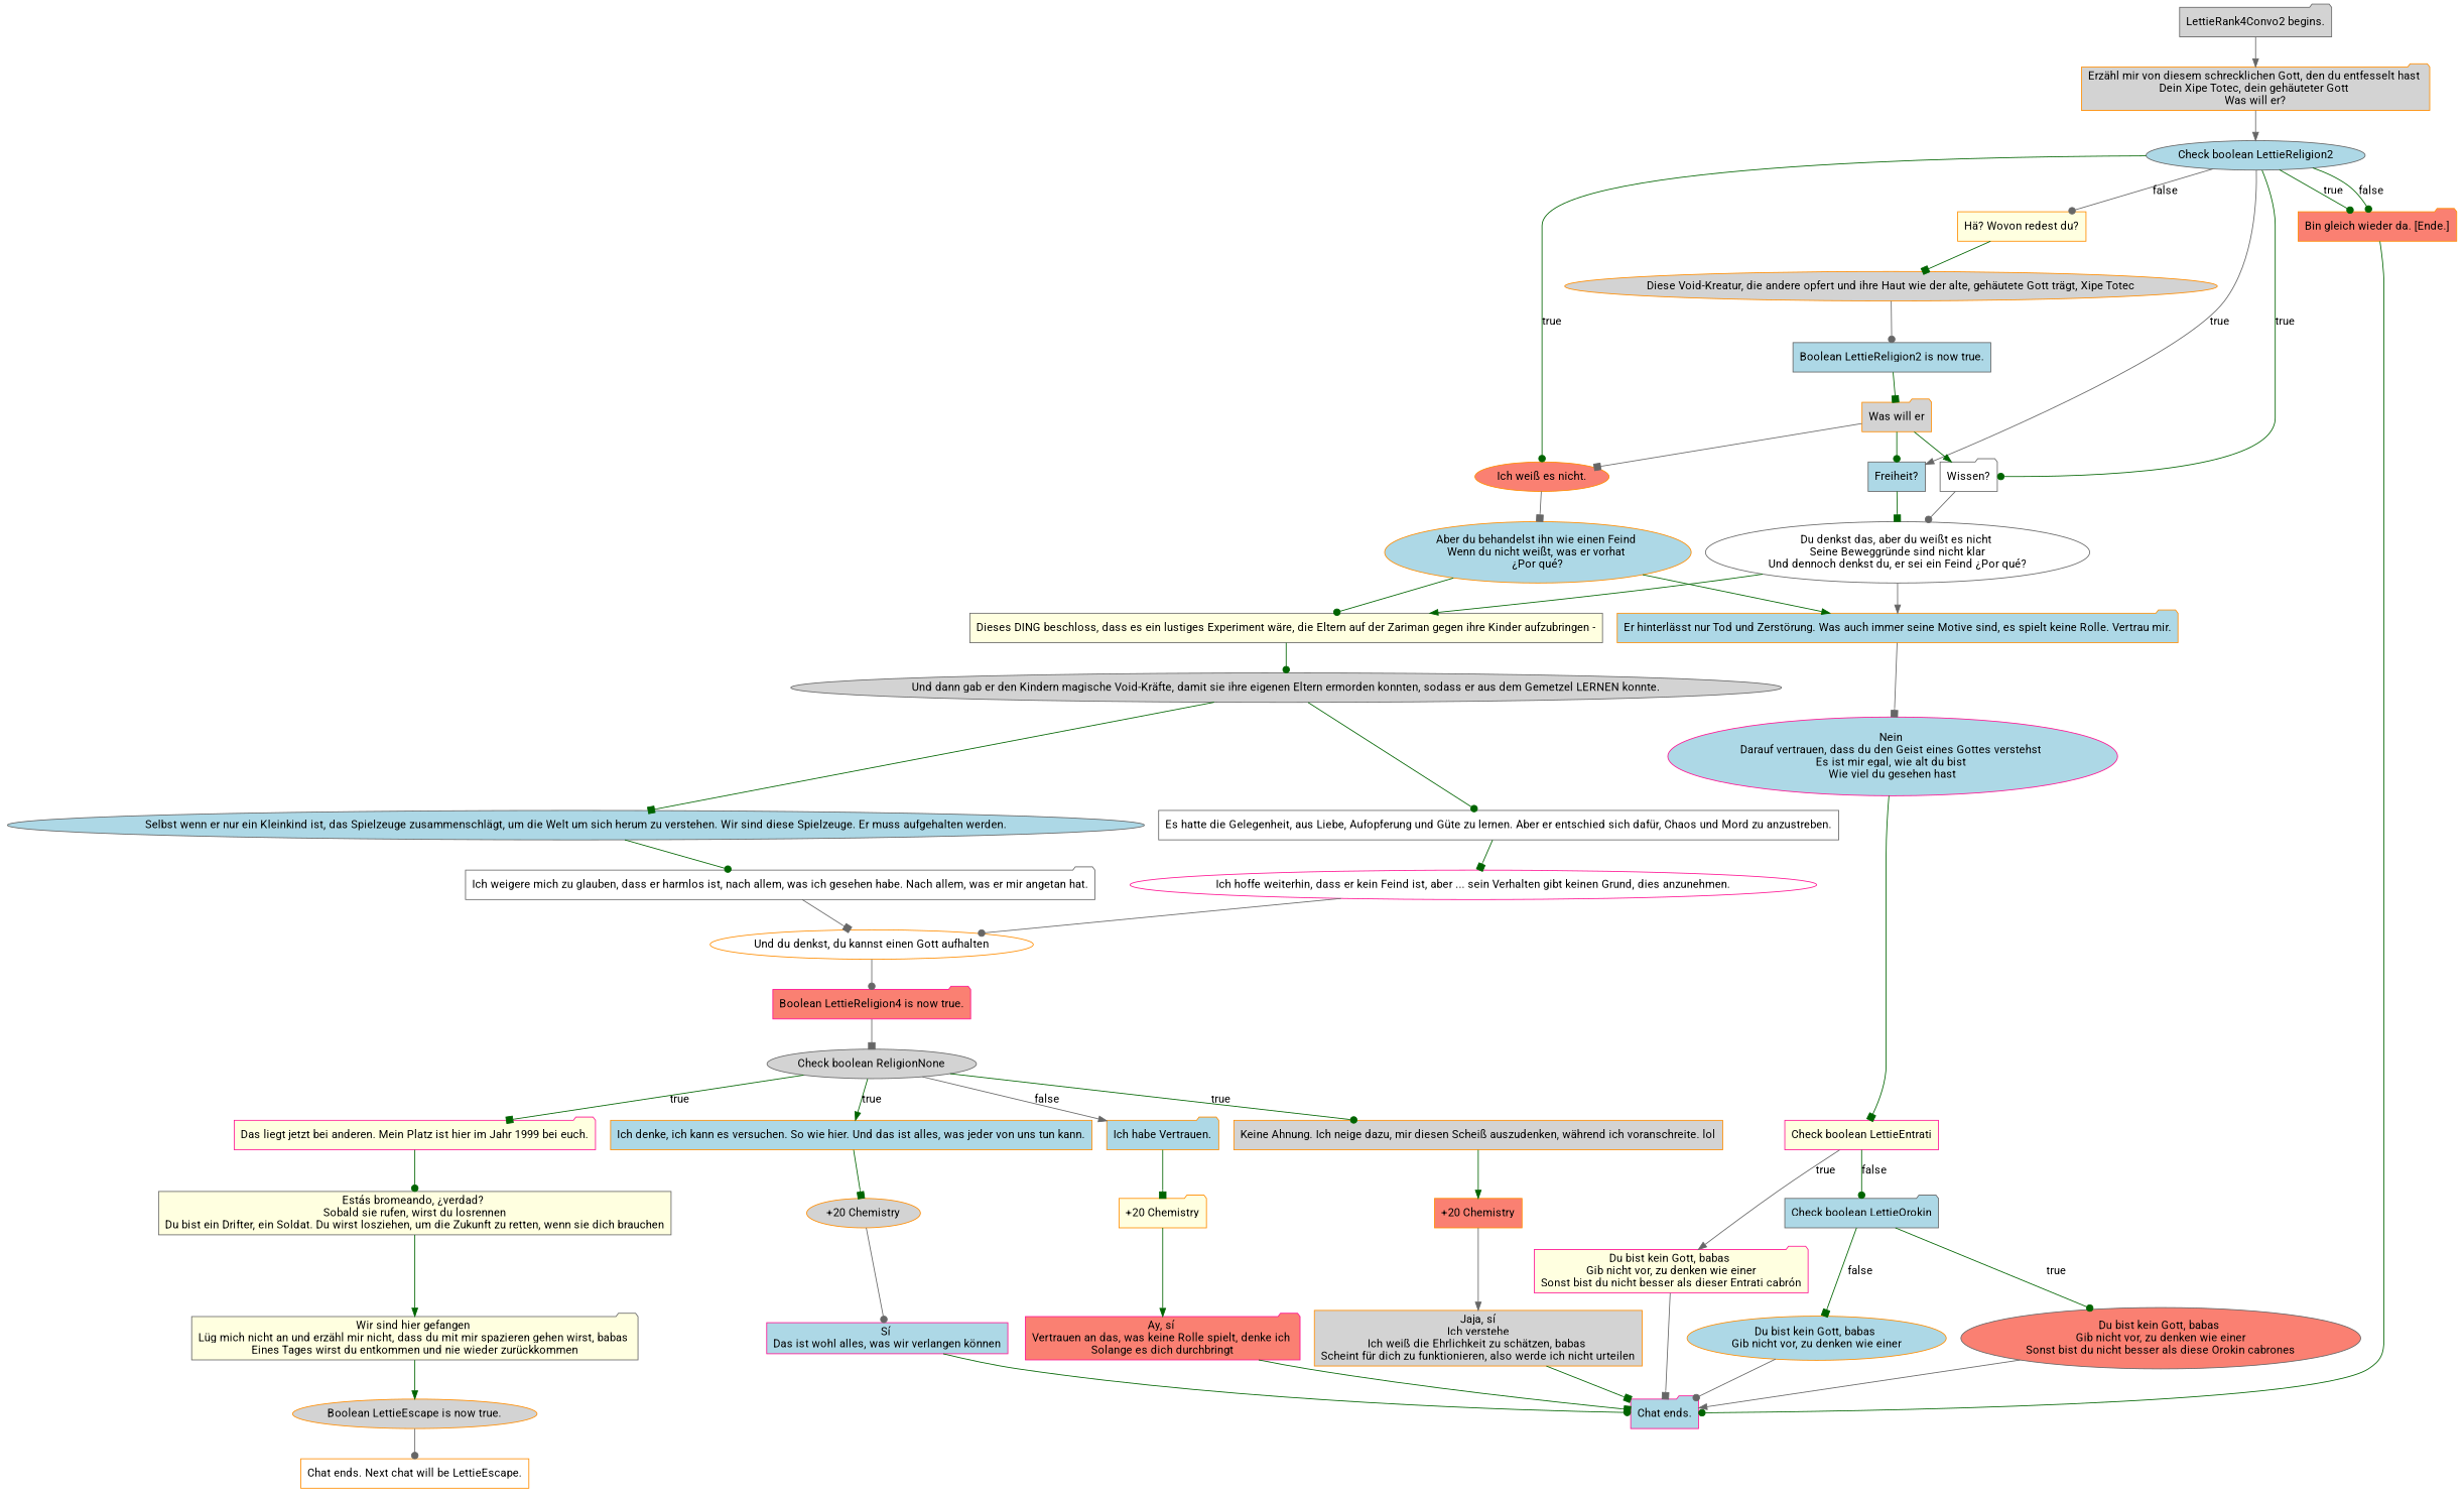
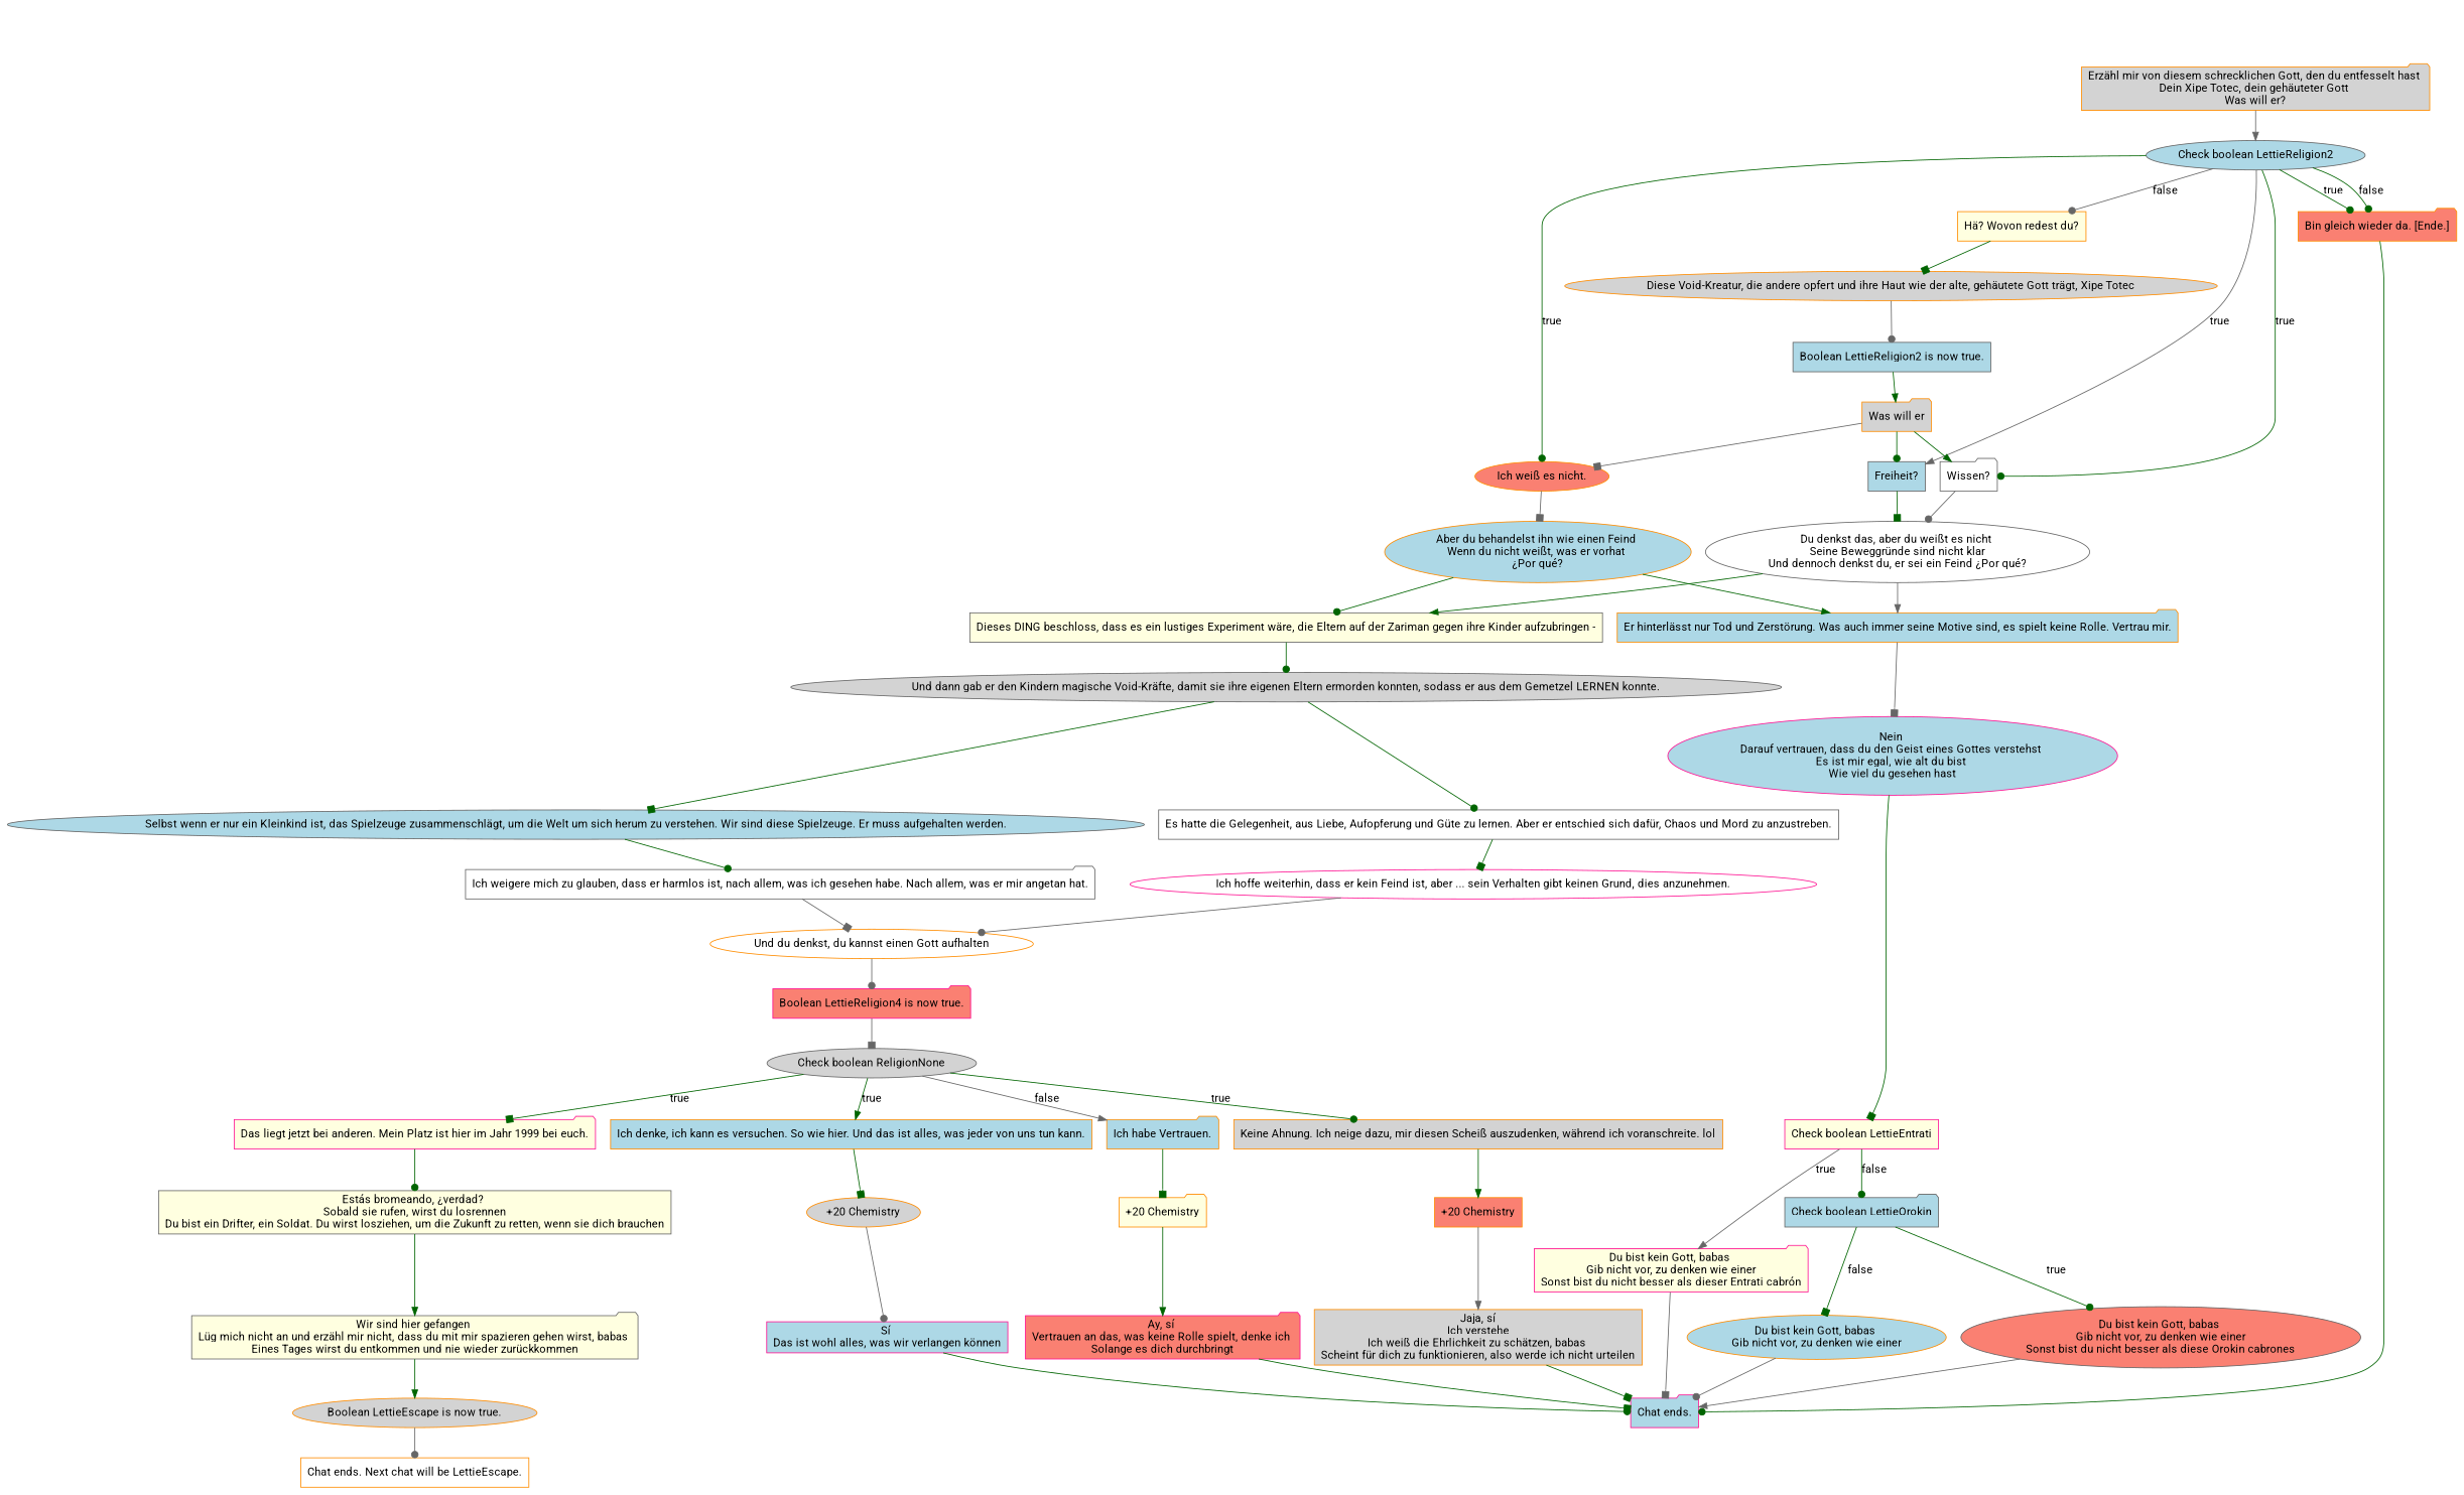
  digraph {
    fontname=Roboto
    node [color=darkorange fillcolor=lightblue fontname=Roboto shape=folder style=filled]
    edge [arrowhead=dot color=darkgreen fontname=Roboto]
-   "LettieRank4Convo2 begins." [color=gray40 fillcolor=lightgrey]
    n2 [fillcolor=lightgrey label="Erzähl mir von diesem schrecklichen Gott, den du entfesselt hast \nDein Xipe Totec, dein gehäuteter Gott \nWas will er?"]
    n3 [color=gray40 label="Check boolean LettieReligion2" shape=ellipse]
    n4 [color=gray40 label="Freiheit?" shape=box]
    n5 [color=gray40 fillcolor=white label="Wissen?"]
    n6 [fillcolor=salmon label="Ich weiß es nicht." shape=ellipse]
    n7 [fillcolor=salmon label="Bin gleich wieder da. [Ende.]"]
    n8 [fillcolor=lightyellow label="Hä? Wovon redest du?" shape=box]
    n9 [color=gray40 fillcolor=white label="Du denkst das, aber du weißt es nicht \nSeine Beweggründe sind nicht klar\nUnd dennoch denkst du, er sei ein Feind ¿Por qué?" shape=ellipse]
    n10 [label="Aber du behandelst ihn wie einen Feind \nWenn du nicht weißt, was er vorhat \n¿Por qué?" shape=ellipse]
    "Chat ends." [color=deeppink]
    n12 [fillcolor=lightgrey label="Diese Void-Kreatur, die andere opfert und ihre Haut wie der alte, gehäutete Gott trägt, Xipe Totec" shape=ellipse]
    n13 [color=gray40 fillcolor=lightyellow label="Dieses DING beschloss, dass es ein lustiges Experiment wäre, die Eltern auf der Zariman gegen ihre Kinder aufzubringen -" shape=box]
    n14 [label="Er hinterlässt nur Tod und Zerstörung. Was auch immer seine Motive sind, es spielt keine Rolle. Vertrau mir."]
    n15 [color=gray40 label="Boolean LettieReligion2 is now true." shape=box]
    n16 [color=gray40 fillcolor=lightgrey label="Und dann gab er den Kindern magische Void-Kräfte, damit sie ihre eigenen Eltern ermorden konnten, sodass er aus dem Gemetzel LERNEN konnte." shape=ellipse]
    n17 [color=deeppink label="Nein \nDarauf vertrauen, dass du den Geist eines Gottes verstehst \nEs ist mir egal, wie alt du bist \nWie viel du gesehen hast" shape=ellipse]
    n18 [fillcolor=lightgrey label="Was will er"]
    n19 [color=gray40 fillcolor=white label="Es hatte die Gelegenheit, aus Liebe, Aufopferung und Güte zu lernen. Aber er entschied sich dafür, Chaos und Mord zu anzustreben." shape=box]
    n20 [color=gray40 label="Selbst wenn er nur ein Kleinkind ist, das Spielzeuge zusammenschlägt, um die Welt um sich herum zu verstehen. Wir sind diese Spielzeuge. Er muss aufgehalten werden." shape=ellipse]
    n21 [color=deeppink fillcolor=lightyellow label="Check boolean LettieEntrati" shape=box]
    n22 [color=deeppink fillcolor=white label="Ich hoffe weiterhin, dass er kein Feind ist, aber ... sein Verhalten gibt keinen Grund, dies anzunehmen." shape=ellipse]
    n23 [color=gray40 fillcolor=white label="Ich weigere mich zu glauben, dass er harmlos ist, nach allem, was ich gesehen habe. Nach allem, was er mir angetan hat."]
    n24 [color=deeppink fillcolor=lightyellow label="Du bist kein Gott, babas \nGib nicht vor, zu denken wie einer\nSonst bist du nicht besser als dieser Entrati cabrón"]
    n25 [color=gray40 label="Check boolean LettieOrokin"]
    n26 [fillcolor=white label="Und du denkst, du kannst einen Gott aufhalten" shape=ellipse]
    n27 [color=gray40 fillcolor=salmon label="Du bist kein Gott, babas \nGib nicht vor, zu denken wie einer\nSonst bist du nicht besser als diese Orokin cabrones" shape=ellipse]
    n28 [label="Du bist kein Gott, babas \nGib nicht vor, zu denken wie einer" shape=ellipse]
    n29 [color=deeppink fillcolor=salmon label="Boolean LettieReligion4 is now true."]
    n30 [color=gray40 fillcolor=lightgrey label="Check boolean ReligionNone" shape=ellipse]
    n31 [fillcolor=lightgrey label="Keine Ahnung. Ich neige dazu, mir diesen Scheiß auszudenken, während ich voranschreite. lol" shape=box]
    n32 [label="Ich denke, ich kann es versuchen. So wie hier. Und das ist alles, was jeder von uns tun kann." shape=box]
    n33 [color=deeppink fillcolor=lightyellow label="Das liegt jetzt bei anderen. Mein Platz ist hier im Jahr 1999 bei euch."]
    n34 [label="Ich habe Vertrauen."]
    n35 [fillcolor=salmon label="+20 Chemistry" shape=box]
    n36 [fillcolor=lightgrey label="+20 Chemistry" shape=ellipse]
    n37 [color=gray40 fillcolor=lightyellow label="Estás bromeando, ¿verdad? \nSobald sie rufen, wirst du losrennen\nDu bist ein Drifter, ein Soldat. Du wirst losziehen, um die Zukunft zu retten, wenn sie dich brauchen" shape=box]
    n38 [fillcolor=lightyellow label="+20 Chemistry"]
    n39 [fillcolor=lightgrey label="Jaja, sí\nIch verstehe\nIch weiß die Ehrlichkeit zu schätzen, babas \nScheint für dich zu funktionieren, also werde ich nicht urteilen" shape=box]
    n40 [color=deeppink label="Sí \nDas ist wohl alles, was wir verlangen können" shape=box]
    n41 [color=gray40 fillcolor=lightyellow label="Wir sind hier gefangen \nLüg mich nicht an und erzähl mir nicht, dass du mit mir spazieren gehen wirst, babas \nEines Tages wirst du entkommen und nie wieder zurückkommen"]
    n42 [color=deeppink fillcolor=salmon label="Ay, sí \nVertrauen an das, was keine Rolle spielt, denke ich \nSolange es dich durchbringt"]
    n43 [fillcolor=lightgrey label="Boolean LettieEscape is now true." shape=ellipse]
    "Chat ends. Next chat will be LettieEscape." [fillcolor=white shape=box]
-   "LettieRank4Convo2 begins." -> n2 [arrowhead=normal color=gray40]
    n2 -> n3 [arrowhead=normal color=gray40]
    n3 -> n4 [arrowhead=normal color=gray40 label=true]
    n3 -> n5 [label=true]
    n3 -> n6 [label=true]
    n3 -> n7 [label=true]
    n3 -> n7 [label=false]
    n3 -> n8 [color=gray40 label=false]
    n4 -> n9 [arrowhead=box]
    n5 -> n9 [color=gray40]
    n6 -> n10 [arrowhead=box color=gray40]
    n7 -> "Chat ends."
    n8 -> n12 [arrowhead=box]
    n9 -> n13 [arrowhead=normal]
    n9 -> n14 [arrowhead=normal color=gray40]
    n10 -> n13
    n10 -> n14 [arrowhead=normal]
    n12 -> n15 [color=gray40]
    n13 -> n16
    n14 -> n17 [arrowhead=box color=gray40]
-   n15 -> n18 [arrowhead=box]
+   n15 -> n18 [arrowhead=normal]
    n16 -> n19
    n16 -> n20 [arrowhead=box]
    n17 -> n21 [arrowhead=box]
    n18 -> n4
    n18 -> n5 [arrowhead=normal]
    n18 -> n6 [arrowhead=box color=gray40]
    n19 -> n22 [arrowhead=box]
    n20 -> n23
    n21 -> n24 [arrowhead=normal color=gray40 label=true]
    n21 -> n25 [label=false]
    n22 -> n26 [color=gray40]
    n23 -> n26 [arrowhead=box color=gray40]
    n24 -> "Chat ends." [arrowhead=box color=gray40]
    n25 -> n27 [label=true]
    n25 -> n28 [arrowhead=box label=false]
    n26 -> n29 [color=gray40]
    n27 -> "Chat ends." [arrowhead=normal color=gray40]
    n28 -> "Chat ends." [color=gray40]
    n29 -> n30 [arrowhead=box color=gray40]
    n30 -> n31 [label=true]
    n30 -> n32 [arrowhead=normal label=true]
    n30 -> n33 [arrowhead=box label=true]
    n30 -> n34 [arrowhead=normal color=gray40 label=false]
    n31 -> n35 [arrowhead=normal]
    n32 -> n36 [arrowhead=box]
    n33 -> n37
    n34 -> n38 [arrowhead=box]
    n35 -> n39 [arrowhead=normal color=gray40]
    n36 -> n40 [color=gray40]
    n37 -> n41 [arrowhead=normal]
    n38 -> n42 [arrowhead=normal]
    n39 -> "Chat ends." [arrowhead=box]
    n40 -> "Chat ends."
    n41 -> n43 [arrowhead=normal]
    n42 -> "Chat ends." [arrowhead=box]
    n43 -> "Chat ends. Next chat will be LettieEscape." [color=gray40]
  }
